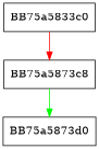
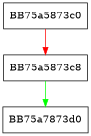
  digraph {
    splines=ortho
    node [shape=box]
-   BB75a5873c0 [label=BB75a5833c0]
+   BB75a5873c0
    BB75a5873c8
-   BB75a5873d0
+   BB75a5873d0 [label=BB75a7873d0]
    BB75a5873c0 -> BB75a5873c8 [color=red]
    BB75a5873c8 -> BB75a5873d0 [color=green]
  }
